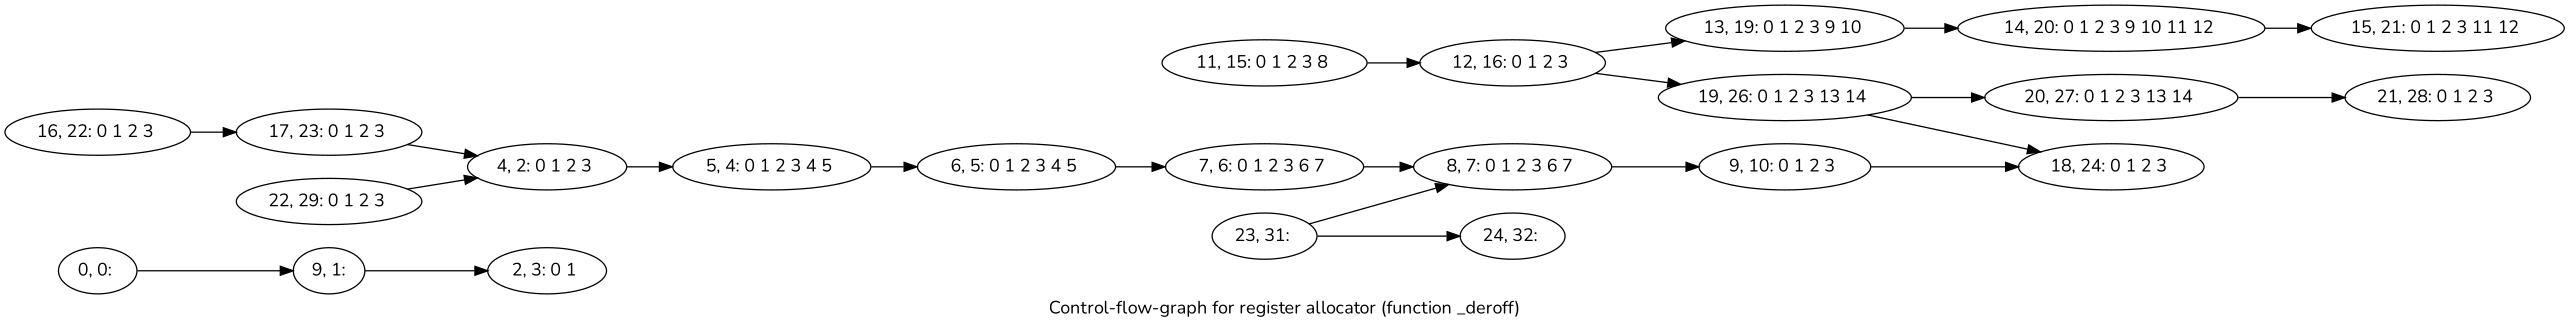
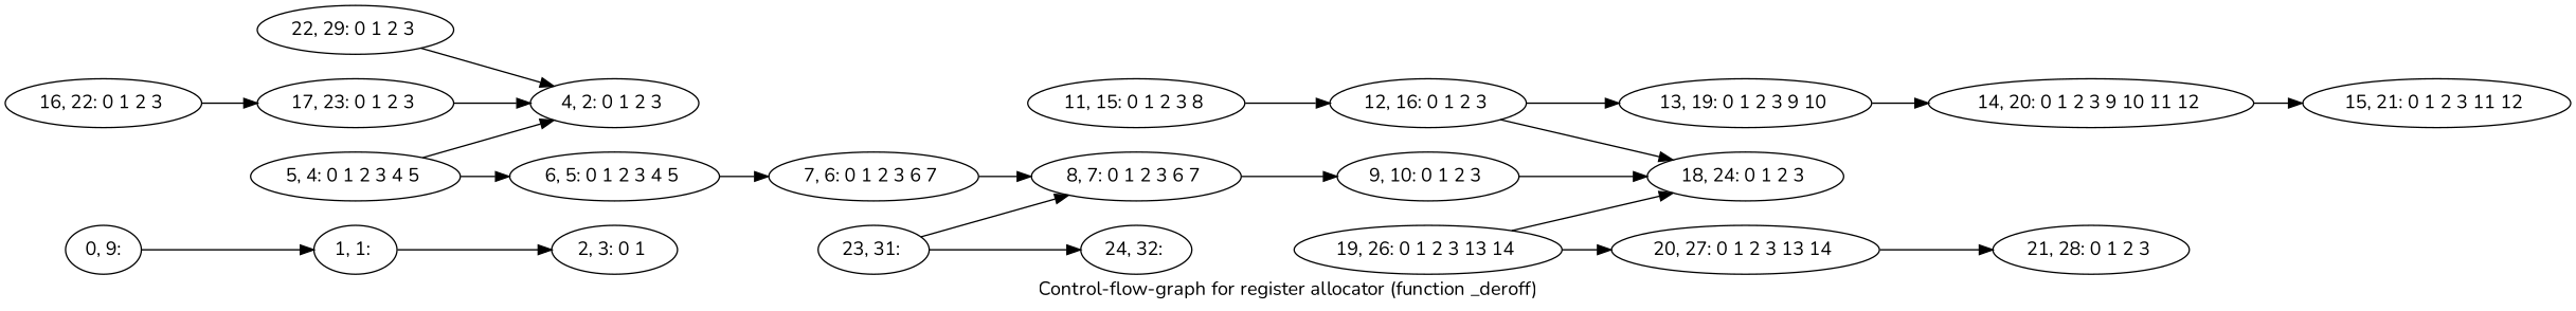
  digraph {
    fontname=Nunito
    label="Control-flow-graph for register allocator (function _deroff)"
    rankdir=LR
    node [fontname=Nunito]
    edge [fontname=Nunito]
-   n1 [label="0, 0: "]
-   n2 [label="9, 1:"]
+   n1 [label="0, 9:"]
+   n2 [label="1, 1: "]
    n3 [label="2, 3: 0 1 "]
    n4 [label="4, 2: 0 1 2 3 "]
    n5 [label="5, 4: 0 1 2 3 4 5 "]
    n6 [label="6, 5: 0 1 2 3 4 5 "]
    n7 [label="7, 6: 0 1 2 3 6 7 "]
    n8 [label="8, 7: 0 1 2 3 6 7 "]
    n9 [label="9, 10: 0 1 2 3 "]
    n10 [label="18, 24: 0 1 2 3 "]
    n11 [label="23, 31: "]
    n12 [label="24, 32: "]
    n13 [label="11, 15: 0 1 2 3 8 "]
    n14 [label="12, 16: 0 1 2 3 "]
    n15 [label="13, 19: 0 1 2 3 9 10 "]
    n16 [label="14, 20: 0 1 2 3 9 10 11 12 "]
    n17 [label="15, 21: 0 1 2 3 11 12 "]
    n18 [label="16, 22: 0 1 2 3 "]
    n19 [label="17, 23: 0 1 2 3 "]
    n20 [label="19, 26: 0 1 2 3 13 14 "]
    n21 [label="20, 27: 0 1 2 3 13 14 "]
    n22 [label="21, 28: 0 1 2 3 "]
    n23 [label="22, 29: 0 1 2 3 "]
    n1 -> n2
    n2 -> n3
-   n4 -> n5
+   n5 -> n4
    n5 -> n6
    n6 -> n7
    n7 -> n8
    n8 -> n9
    n9 -> n10
    n11 -> n8
    n11 -> n12
    n13 -> n14
-   n14 -> n20
+   n14 -> n10
    n14 -> n15
    n15 -> n16
    n16 -> n17
    n18 -> n19
    n19 -> n4
    n20 -> n10
    n20 -> n21
    n21 -> n22
    n23 -> n4
  }
